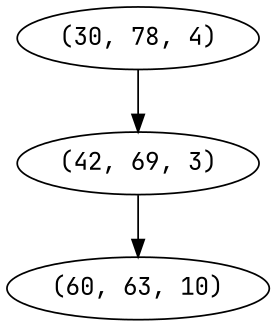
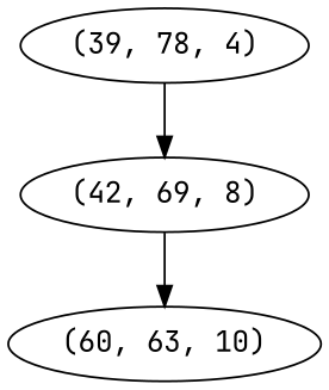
  digraph {
    fontname="JetBrains Mono"
    node [fontname="JetBrains Mono"]
    edge [fontname="JetBrains Mono"]
-   "(30, 78, 4)"
-   "(42, 69, 8)" [label="(42, 69, 3)"]
+   "(30, 78, 4)" [label="(39, 78, 4)"]
+   "(42, 69, 8)"
    n3 [label="(60, 63, 10)"]
    "(30, 78, 4)" -> "(42, 69, 8)"
    "(42, 69, 8)" -> n3
  }
